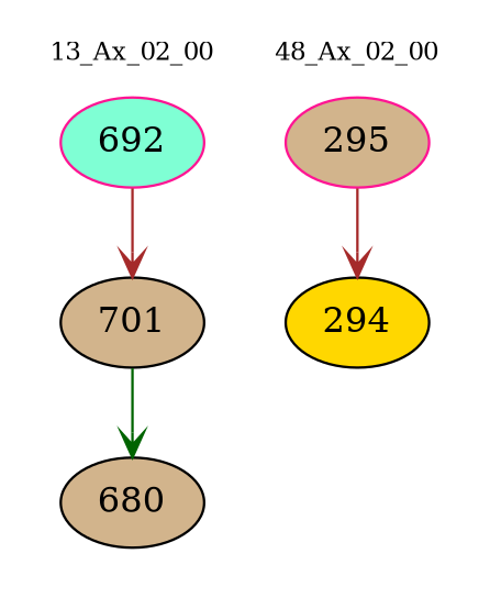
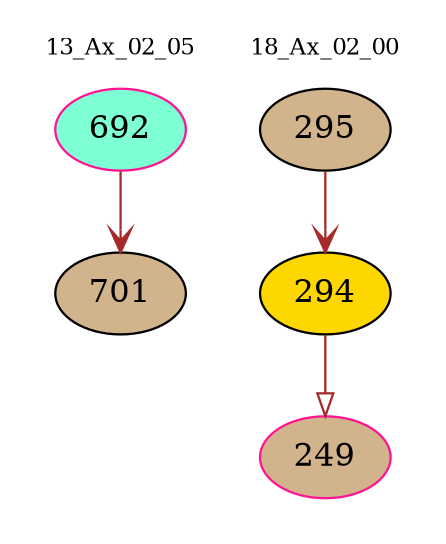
  digraph {
    node [color=black fillcolor=tan style=filled]
    edge [arrowhead=vee color=brown]
    n1 [color=deeppink fillcolor=aquamarine label=692]
    n2 [label=701]
-   n3 [label=680]
-   n4 [color=deeppink label=295]
+   n4 [label=295]
    n5 [fillcolor=gold label=294]
+   n6 [color=deeppink label=249]
    subgraph cluster_1 {
      color=white
      fontsize=10
-     label="13_Ax_02_00"
+     label="13_Ax_02_05"
      n1
      n2
-     n3
    }
    subgraph cluster_2 {
      color=white
      fontsize=10
-     label="48_Ax_02_00"
+     label="18_Ax_02_00"
      n4
      n5
+     n6
    }
    n1 -> n2
-   n2 -> n3 [color=darkgreen]
    n4 -> n5
+   n5 -> n6 [arrowhead=onormal]
  }
